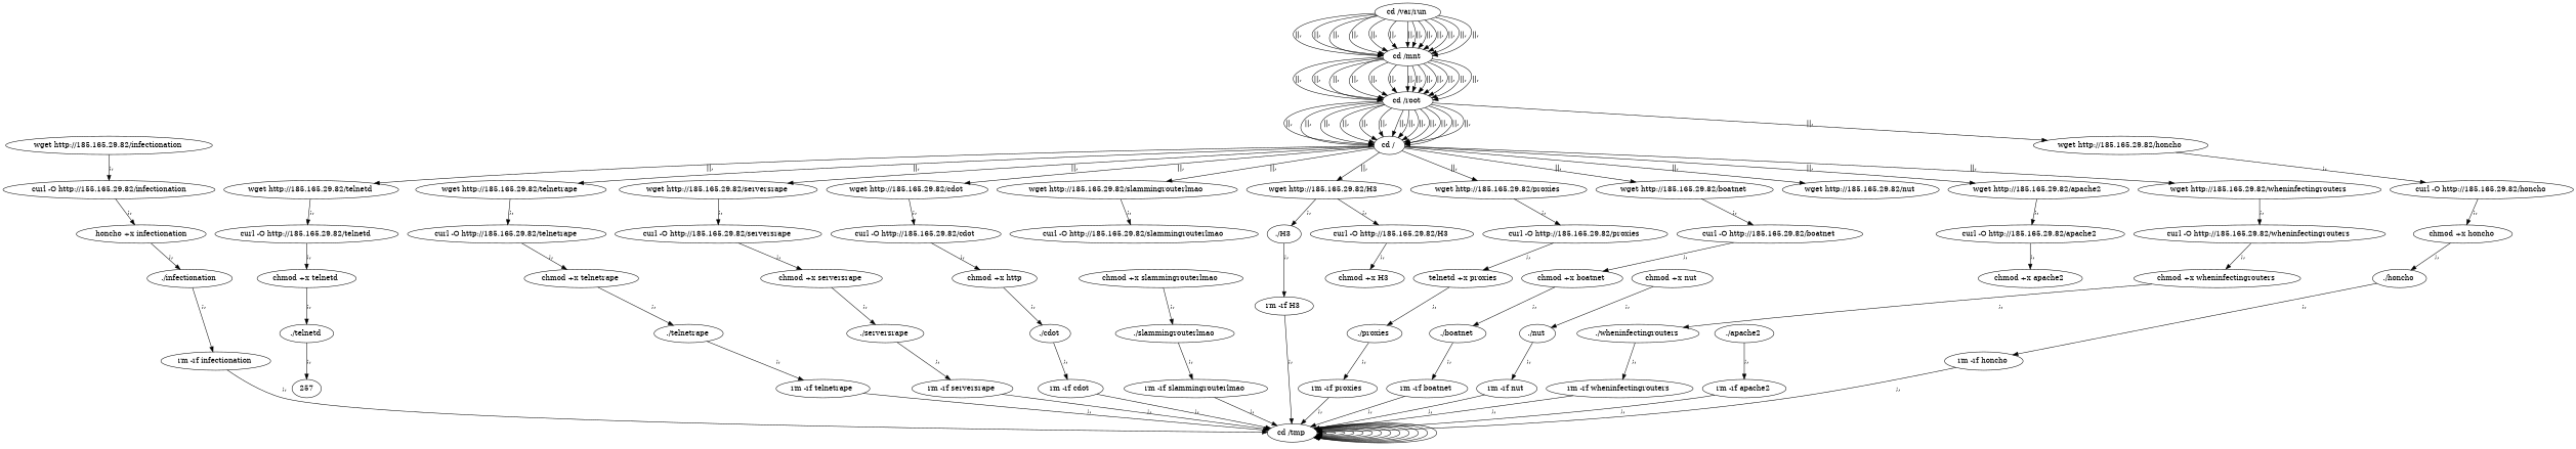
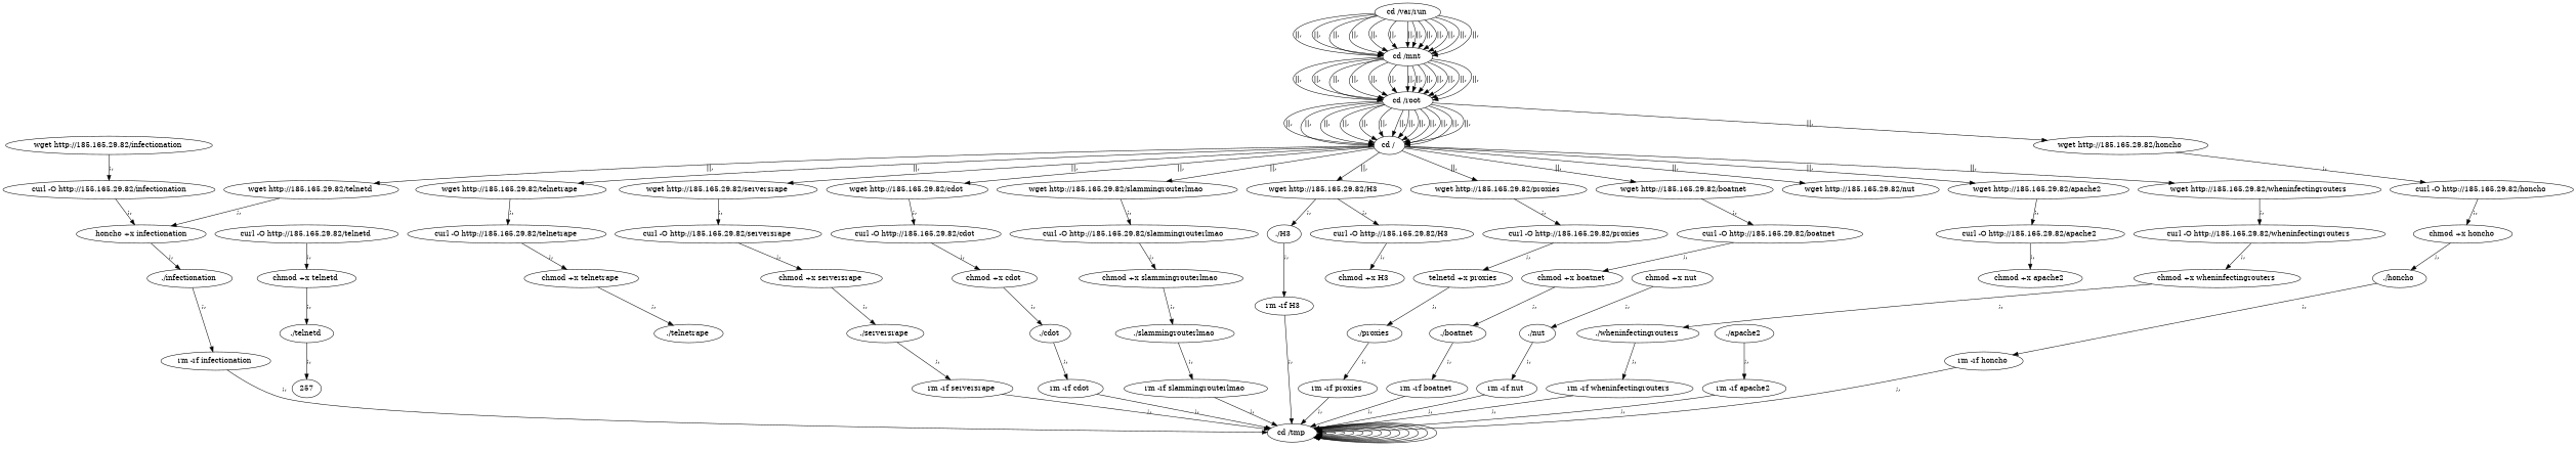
  digraph {
    n1 [label="cd /tmp "]
    n2 [label="cd /var/run "]
    n3 [label="cd /mnt "]
    n4 [label="cd /root "]
    n5 [label="cd / "]
    n6 [label="wget http://185.165.29.82/honcho "]
    n7 [label="wget http://185.165.29.82/slammingrouterlmao "]
    n8 [label="wget http://185.165.29.82/wheninfectingrouters "]
    n9 [label="wget http://185.165.29.82/telnetrape "]
    n10 [label="wget http://185.165.29.82/serversrape "]
    n11 [label="wget http://185.165.29.82/cdot "]
    n12 [label="wget http://185.165.29.82/H3 "]
    n13 [label="wget http://185.165.29.82/proxies "]
    n14 [label="wget http://185.165.29.82/boatnet "]
    n15 [label="wget http://185.165.29.82/nut "]
    n16 [label="wget http://185.165.29.82/apache2 "]
    n17 [label="wget http://185.165.29.82/telnetd "]
    n18 [label="curl -O http://185.165.29.82/slammingrouterlmao "]
    n19 [label="curl -O http://185.165.29.82/wheninfectingrouters "]
    n20 [label="wget http://185.165.29.82/infectionation "]
    n21 [label="curl -O http://155.165.29.82/infectionation"]
    n22 [label="curl -O http://185.165.29.82/telnetrape "]
    n23 [label="curl -O http://185.165.29.82/serversrape "]
    n24 [label="curl -O http://185.165.29.82/cdot "]
    n25 [label="curl -O http://185.165.29.82/honcho "]
    n26 [label="curl -O http://185.165.29.82/H3 "]
    n27 [label="./H3 "]
    n28 [label="curl -O http://185.165.29.82/proxies "]
    n29 [label="curl -O http://185.165.29.82/boatnet "]
    n30 [label="curl -O http://185.165.29.82/apache2 "]
    n31 [label="curl -O http://185.165.29.82/telnetd "]
    n32 [label="chmod +x slammingrouterlmao "]
    n33 [label="./slammingrouterlmao "]
    n34 [label="rm -rf slammingrouterlmao "]
    n35 [label="chmod +x wheninfectingrouters "]
    n36 [label="./wheninfectingrouters "]
    n37 [label="rm -rf wheninfectingrouters "]
    n38 [label="honcho +x infectionation"]
    n39 [label="./infectionation "]
    n40 [label="rm -rf infectionation "]
    n41 [label="chmod +x telnetrape "]
    n42 [label="./telnetrape "]
-   n43 [label="rm -rf telnetrape "]
    n44 [label="chmod +x serversrape "]
    n45 [label="./serversrape "]
    n46 [label="rm -rf serversrape "]
-   n47 [label="chmod +x http"]
+   n47 [label="chmod +x cdot "]
    n48 [label="./cdot "]
    n49 [label="rm -rf cdot "]
    n50 [label="chmod +x honcho "]
    n51 [label="./honcho "]
    n52 [label="rm -rf honcho "]
    n53 [label="chmod +x H3 "]
    n54 [label="rm -rf H3 "]
    n55 [label="telnetd +x proxies"]
    n56 [label="./proxies "]
    n57 [label="rm -rf proxies "]
    n58 [label="chmod +x boatnet "]
    n59 [label="./boatnet "]
    n60 [label="rm -rf boatnet "]
    n61 [label="chmod +x nut "]
    n62 [label="./nut "]
    n63 [label="rm -rf nut "]
    n64 [label="chmod +x apache2 "]
    n65 [label="./apache2 "]
    n66 [label="rm -rf apache2 "]
    n67 [label="chmod +x telnetd "]
    n68 [label="./telnetd "]
    257
    n1 -> n1
    n1 -> n1
    n1 -> n1
    n1 -> n1
    n1 -> n1
    n1 -> n1
    n1 -> n1
    n1 -> n1
    n1 -> n1
    n1 -> n1
    n1 -> n1
    n1 -> n1
    n1 -> n1
    n2 -> n3 [label="||,"]
    n2 -> n3 [label="||,"]
    n2 -> n3 [label="||,"]
    n2 -> n3 [label="||,"]
    n2 -> n3 [label="||,"]
    n2 -> n3 [label="||,"]
    n2 -> n3 [label="||,"]
    n2 -> n3 [label="||,"]
    n2 -> n3 [label="||,"]
    n2 -> n3 [label="||,"]
    n2 -> n3 [label="||,"]
    n2 -> n3 [label="||,"]
    n2 -> n3 [label="||,"]
    n3 -> n4 [label="||,"]
    n3 -> n4 [label="||,"]
    n3 -> n4 [label="||,"]
    n3 -> n4 [label="||,"]
    n3 -> n4 [label="||,"]
    n3 -> n4 [label="||,"]
    n3 -> n4 [label="||,"]
    n3 -> n4 [label="||,"]
    n3 -> n4 [label="||,"]
    n3 -> n4 [label="||,"]
    n3 -> n4 [label="||,"]
    n3 -> n4 [label="||,"]
    n3 -> n4 [label="||,"]
    n4 -> n5 [label="||,"]
    n4 -> n5 [label="||,"]
    n4 -> n5 [label="||,"]
    n4 -> n5 [label="||,"]
    n4 -> n5 [label="||,"]
    n4 -> n5 [label="||,"]
    n4 -> n5 [label="||,"]
    n4 -> n5 [label="||,"]
    n4 -> n5 [label="||,"]
    n4 -> n5 [label="||,"]
    n4 -> n5 [label="||,"]
    n4 -> n5 [label="||,"]
    n4 -> n5 [label="||,"]
    n4 -> n6 [label="||,"]
    n5 -> n7 [label="||,"]
    n5 -> n8 [label="||,"]
    n5 -> n9 [label="||,"]
    n5 -> n10 [label="||,"]
    n5 -> n11 [label="||,"]
    n5 -> n12 [label="||,"]
    n5 -> n13 [label="||,"]
    n5 -> n14 [label="||,"]
    n5 -> n15 [label="||,"]
    n5 -> n16 [label="||,"]
    n5 -> n17 [label="||,"]
    n6 -> n25 [label=";,"]
    n7 -> n18 [label=";,"]
    n8 -> n19 [label=";,"]
    n9 -> n22 [label=";,"]
    n10 -> n23 [label=";,"]
    n11 -> n24 [label=";,"]
    n12 -> n26 [label=";,"]
    n12 -> n27 [label=";,"]
    n13 -> n28 [label=";,"]
    n14 -> n29 [label=";,"]
    n16 -> n30 [label=";,"]
-   n17 -> n31 [label=";,"]
+   n17 -> n38 [label=";,"]
+   n18 -> n32 [label=";,"]
    n19 -> n35 [label=";,"]
    n20 -> n21 [label=";,"]
    n21 -> n38 [label=";,"]
    n22 -> n41 [label=";,"]
    n23 -> n44 [label=";,"]
    n24 -> n47 [label=";,"]
    n25 -> n50 [label=";,"]
    n26 -> n53 [label=";,"]
    n27 -> n54 [label=";,"]
    n28 -> n55 [label=";,"]
    n29 -> n58 [label=";,"]
    n30 -> n64 [label=";,"]
    n31 -> n67 [label=";,"]
    n32 -> n33 [label=";,"]
    n33 -> n34 [label=";,"]
    n34 -> n1 [label=";,"]
    n35 -> n36 [label=";,"]
    n36 -> n37 [label=";,"]
    n37 -> n1 [label=";,"]
    n38 -> n39 [label=";,"]
    n39 -> n40 [label=";,"]
    n40 -> n1 [label=";,"]
    n41 -> n42 [label=";,"]
-   n42 -> n43 [label=";,"]
-   n43 -> n1 [label=";,"]
    n44 -> n45 [label=";,"]
    n45 -> n46 [label=";,"]
    n46 -> n1 [label=";,"]
    n47 -> n48 [label=";,"]
    n48 -> n49 [label=";,"]
    n49 -> n1 [label=";,"]
    n50 -> n51 [label=";,"]
    n51 -> n52 [label=";,"]
    n52 -> n1 [label=";,"]
    n54 -> n1 [label=";,"]
    n55 -> n56 [label=";,"]
    n56 -> n57 [label=";,"]
    n57 -> n1 [label=";,"]
    n58 -> n59 [label=";,"]
    n59 -> n60 [label=";,"]
    n60 -> n1 [label=";,"]
    n61 -> n62 [label=";,"]
    n62 -> n63 [label=";,"]
    n63 -> n1 [label=";,"]
    n65 -> n66 [label=";,"]
    n66 -> n1 [label=";,"]
    n67 -> n68 [label=";,"]
    n68 -> 257 [label=";,"]
  }
